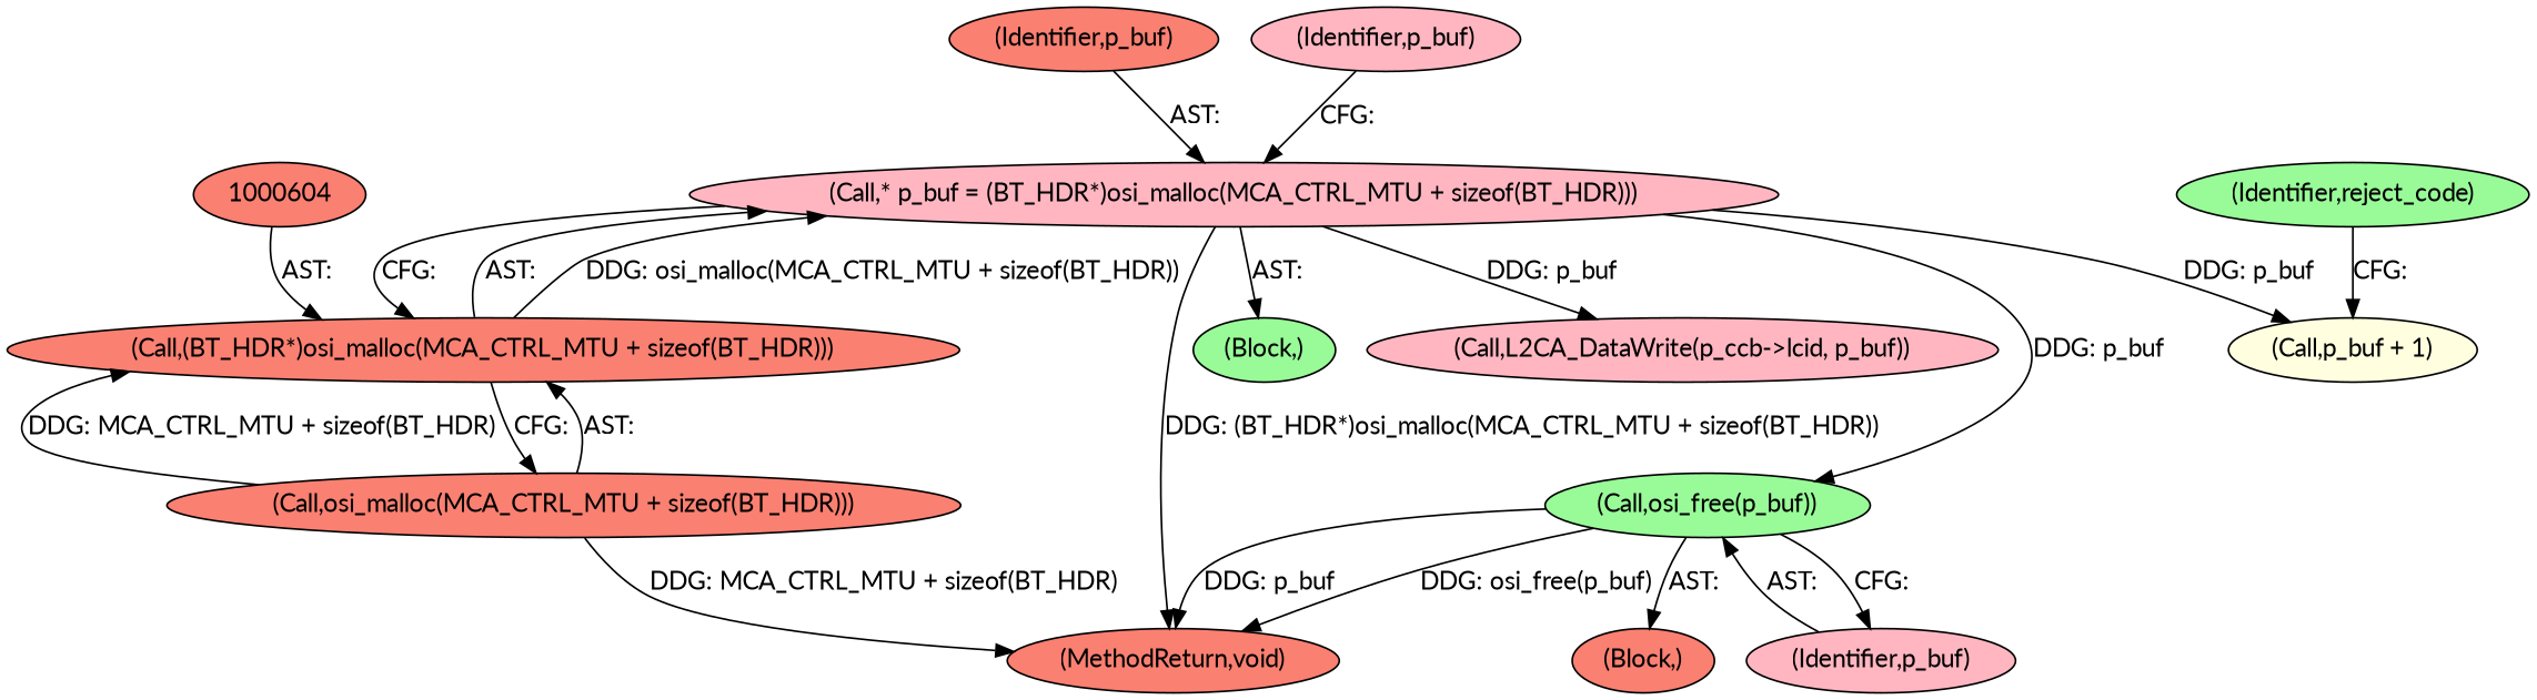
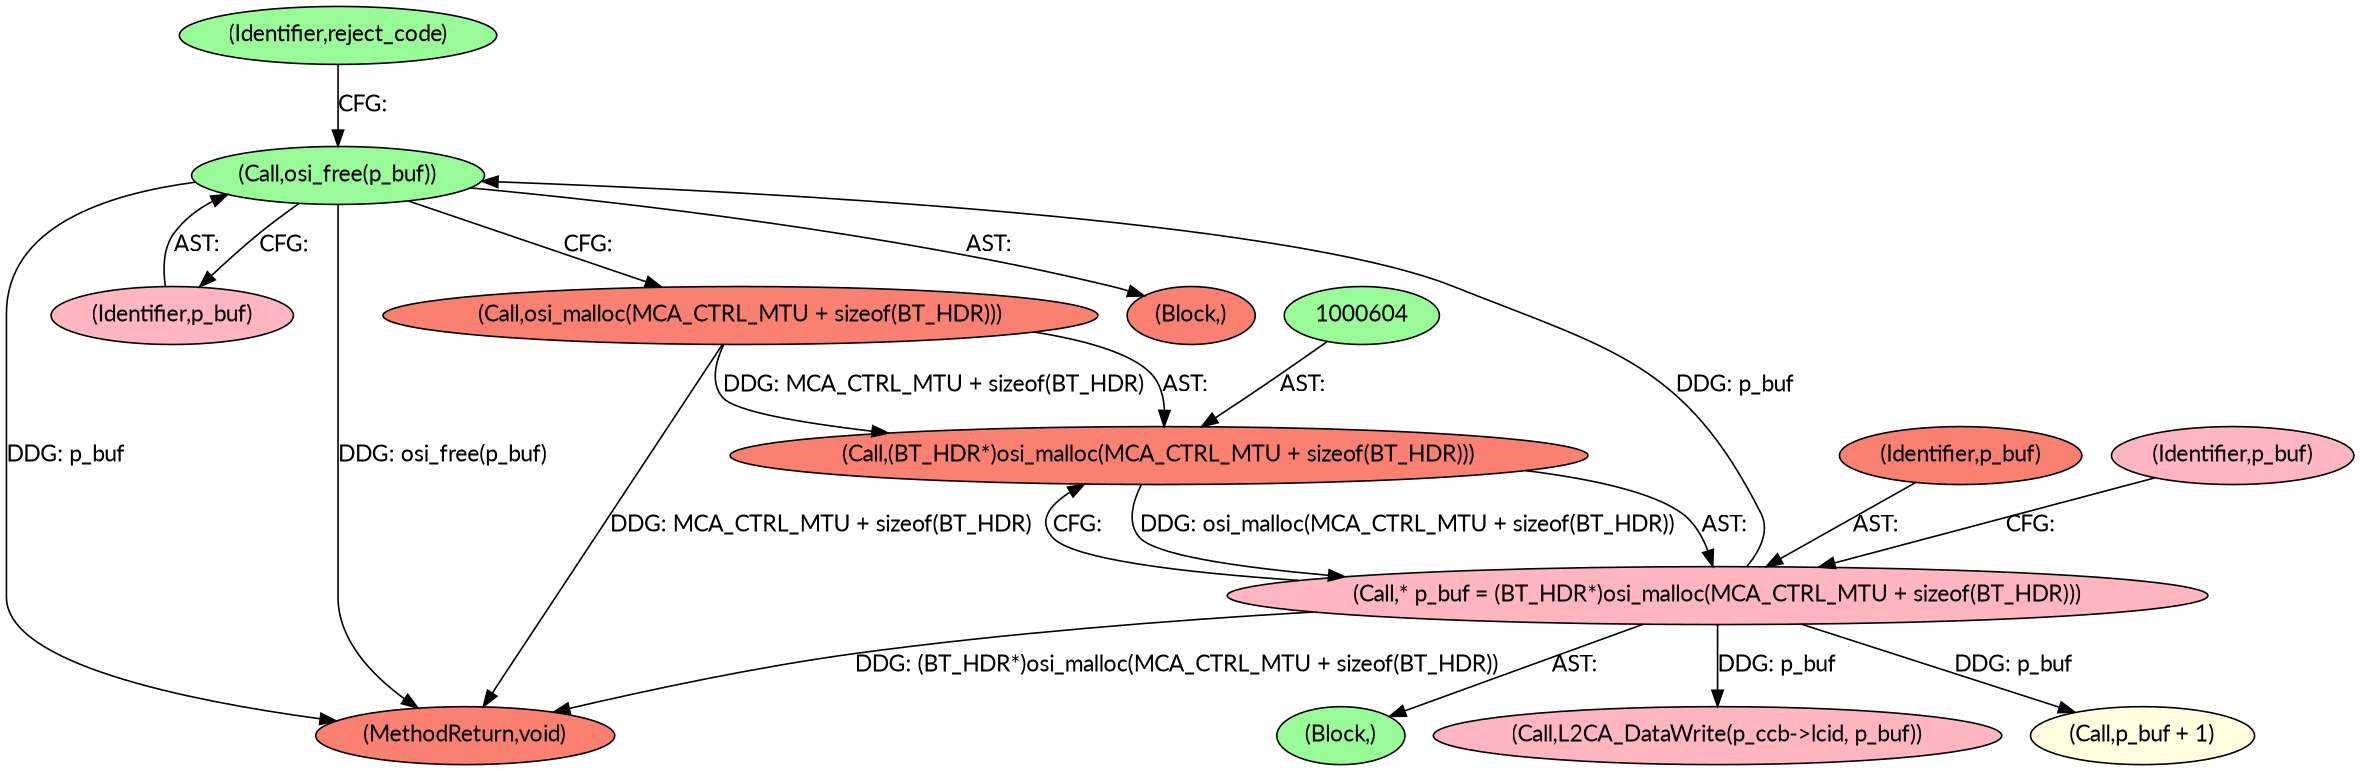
  digraph {
    fontname=Lato
    node [fillcolor=salmon fontname=Lato style=filled]
    edge [fontname=Lato]
    n1 [fillcolor=palegreen label="(Call,osi_free(p_buf))"]
    n2 [fillcolor=lightpink label="(Identifier,p_buf)"]
    n3 [label="(MethodReturn,void)"]
    n4 [label="(Block,)"]
    n5 [fillcolor=lightpink label="(Call,* p_buf = (BT_HDR*)osi_malloc(MCA_CTRL_MTU + sizeof(BT_HDR)))"]
    n6 [label="(Call,(BT_HDR*)osi_malloc(MCA_CTRL_MTU + sizeof(BT_HDR)))"]
    n7 [fillcolor=palegreen label="(Block,)"]
    n8 [fillcolor=lightpink label="(Call,L2CA_DataWrite(p_ccb->lcid, p_buf))"]
    n9 [fillcolor=lightyellow label="(Call,p_buf + 1)"]
    n10 [label="(Call,osi_malloc(MCA_CTRL_MTU + sizeof(BT_HDR)))"]
    n11 [label="(Identifier,p_buf)"]
    n12 [fillcolor=palegreen label="(Identifier,reject_code)"]
    n13 [fillcolor=lightpink label="(Identifier,p_buf)"]
-   1000604
+   1000604 [fillcolor=palegreen]
    n1 -> n2 [label="CFG: "]
    n1 -> n3 [label="DDG: p_buf"]
    n1 -> n3 [label="DDG: osi_free(p_buf)"]
    n1 -> n4 [label="AST: "]
    n2 -> n1 [label="AST: "]
    n5 -> n1 [label="DDG: p_buf"]
    n5 -> n3 [label="DDG: (BT_HDR*)osi_malloc(MCA_CTRL_MTU + sizeof(BT_HDR))"]
    n5 -> n6 [label="CFG: "]
    n5 -> n7 [label="AST: "]
    n5 -> n8 [label="DDG: p_buf"]
    n5 -> n9 [label="DDG: p_buf"]
    n6 -> n5 [label="AST: "]
    n6 -> n5 [label="DDG: osi_malloc(MCA_CTRL_MTU + sizeof(BT_HDR))"]
-   n6 -> n10 [label="CFG: "]
+   n1 -> n10 [label="CFG: "]
    n10 -> n3 [label="DDG: MCA_CTRL_MTU + sizeof(BT_HDR)"]
    n10 -> n6 [label="AST: "]
    n10 -> n6 [label="DDG: MCA_CTRL_MTU + sizeof(BT_HDR)"]
    n11 -> n5 [label="AST: "]
-   n12 -> n9 [label="CFG: "]
+   n12 -> n1 [label="CFG: "]
    n13 -> n5 [label="CFG: "]
    1000604 -> n6 [label="AST: "]
  }
